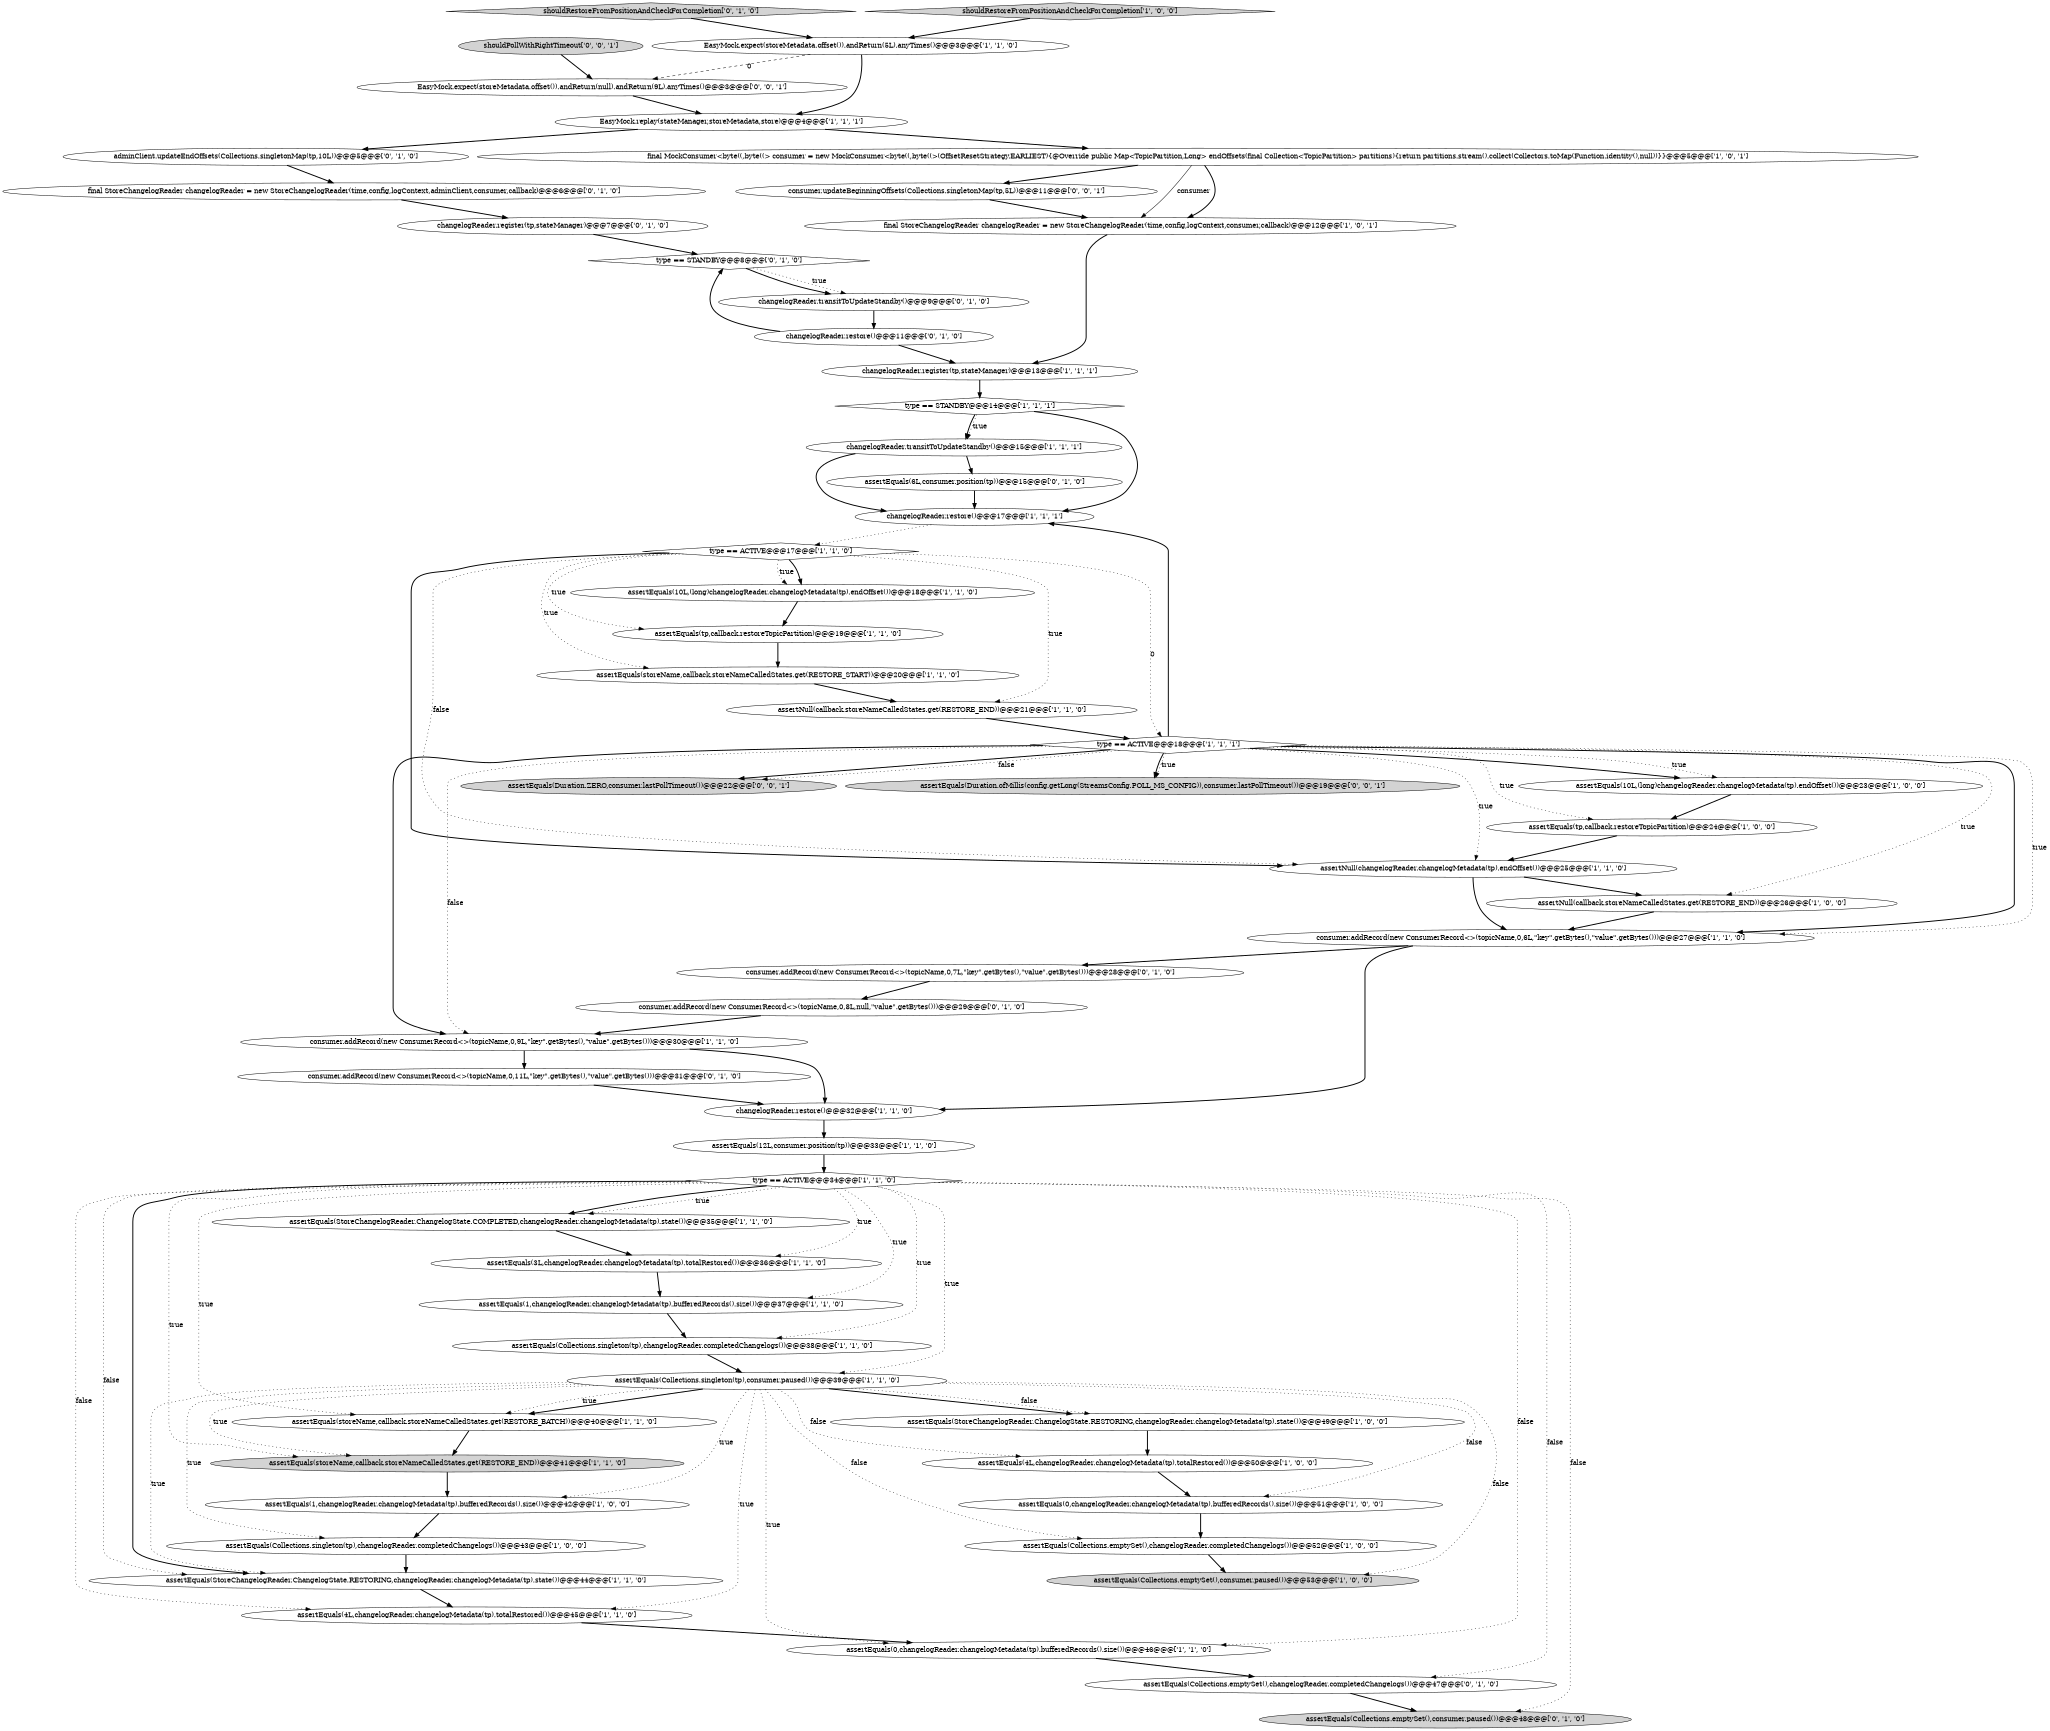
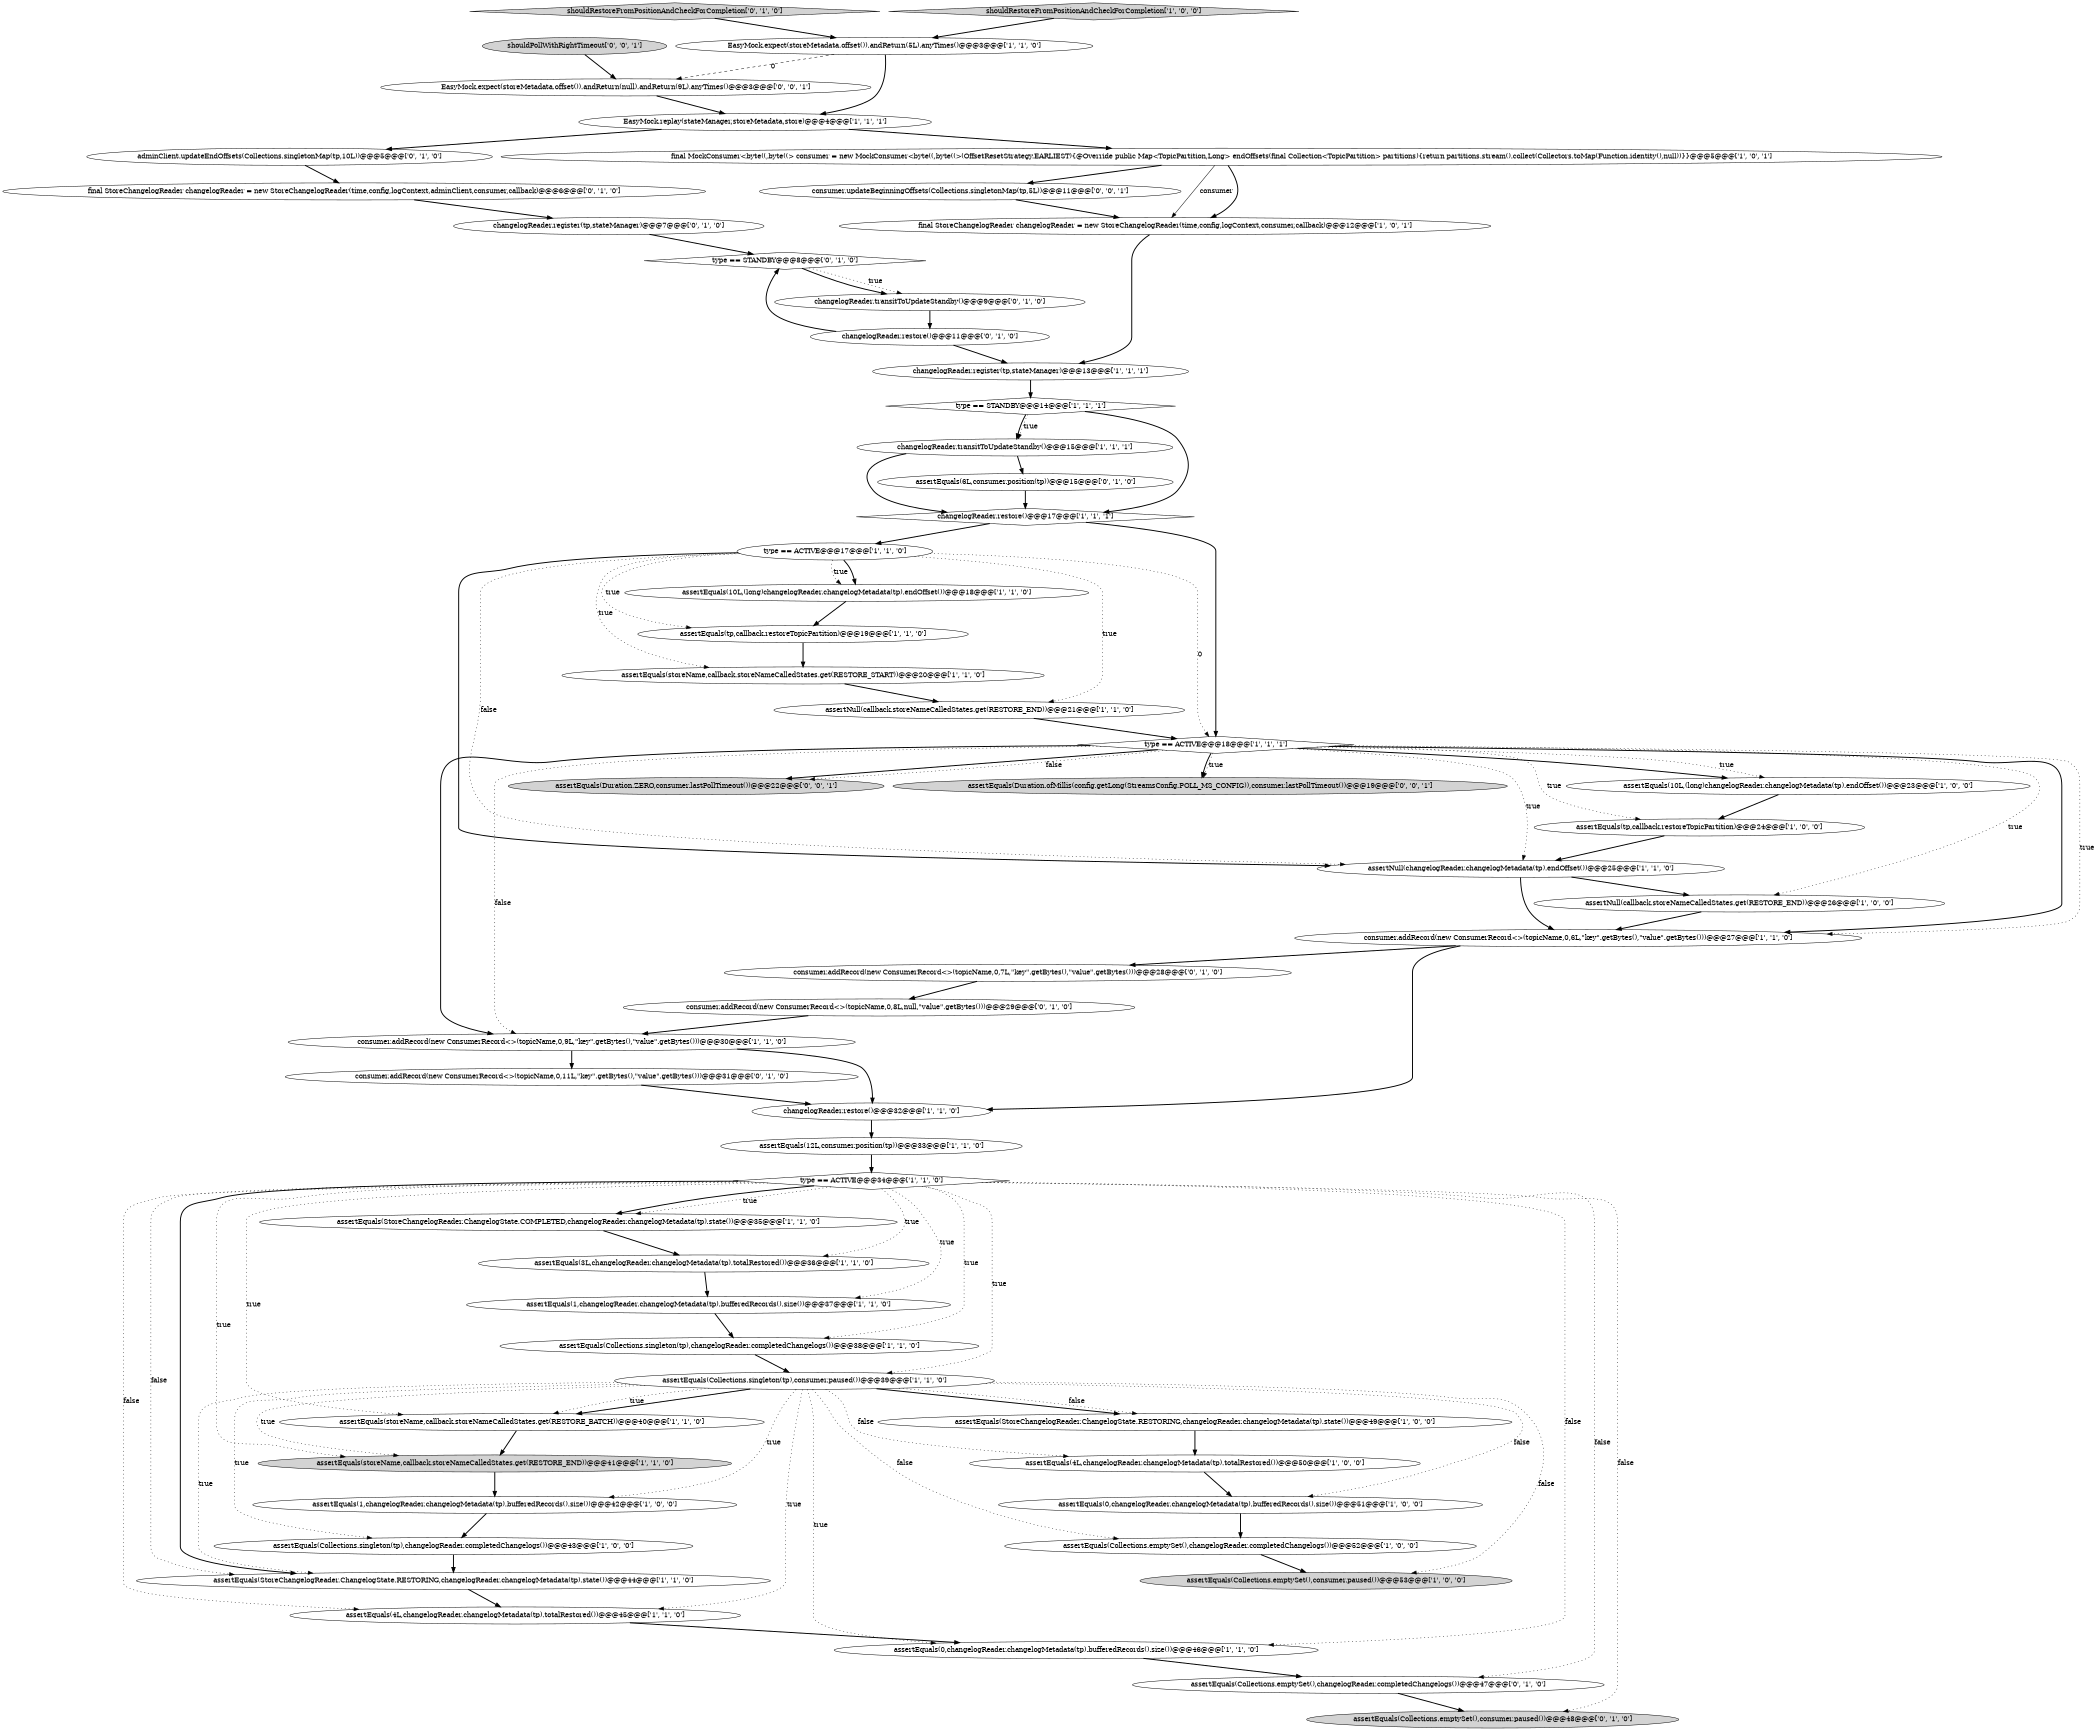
  digraph {
    node [fillcolor=white shape=ellipse style=filled]
    edge [style=bold]
    n1 [label="adminClient.updateEndOffsets(Collections.singletonMap(tp,10L))@@@5@@@['0', '1', '0']"]
    n2 [label="final StoreChangelogReader changelogReader = new StoreChangelogReader(time,config,logContext,adminClient,consumer,callback)@@@6@@@['0', '1', '0']"]
    n3 [label="changelogReader.register(tp,stateManager)@@@7@@@['0', '1', '0']"]
    n4 [label="assertEquals(Collections.singleton(tp),changelogReader.completedChangelogs())@@@43@@@['1', '0', '0']"]
    n5 [label="assertEquals(StoreChangelogReader.ChangelogState.RESTORING,changelogReader.changelogMetadata(tp).state())@@@44@@@['1', '1', '0']"]
    n6 [label="assertEquals(4L,changelogReader.changelogMetadata(tp).totalRestored())@@@45@@@['1', '1', '0']"]
    n7 [label="type == ACTIVE@@@18@@@['1', '1', '1']" shape=diamond]
    n8 [label="assertNull(changelogReader.changelogMetadata(tp).endOffset())@@@25@@@['1', '1', '0']"]
    n9 [label="consumer.addRecord(new ConsumerRecord<>(topicName,0,6L,\"key\".getBytes(),\"value\".getBytes()))@@@27@@@['1', '1', '0']"]
    n10 [fillcolor=lightgray label="assertEquals(Duration.ZERO,consumer.lastPollTimeout())@@@22@@@['0', '0', '1']"]
    n11 [fillcolor=lightgray label="assertEquals(Duration.ofMillis(config.getLong(StreamsConfig.POLL_MS_CONFIG)),consumer.lastPollTimeout())@@@19@@@['0', '0', '1']"]
    n12 [label="consumer.addRecord(new ConsumerRecord<>(topicName,0,9L,\"key\".getBytes(),\"value\".getBytes()))@@@30@@@['1', '1', '0']"]
    n13 [label="assertNull(callback.storeNameCalledStates.get(RESTORE_END))@@@26@@@['1', '0', '0']"]
    n14 [label="assertEquals(10L,(long)changelogReader.changelogMetadata(tp).endOffset())@@@23@@@['1', '0', '0']"]
    n15 [label="assertEquals(tp,callback.restoreTopicPartition)@@@24@@@['1', '0', '0']"]
    n16 [label="consumer.addRecord(new ConsumerRecord<>(topicName,0,7L,\"key\".getBytes(),\"value\".getBytes()))@@@28@@@['0', '1', '0']"]
    n17 [label="changelogReader.restore()@@@32@@@['1', '1', '0']"]
    n18 [label="consumer.addRecord(new ConsumerRecord<>(topicName,0,11L,\"key\".getBytes(),\"value\".getBytes()))@@@31@@@['0', '1', '0']"]
    n19 [label="changelogReader.transitToUpdateStandby()@@@15@@@['1', '1', '1']"]
-   n20 [label="changelogReader.restore()@@@17@@@['1', '1', '1']"]
+   n20 [label="changelogReader.restore()@@@17@@@['1', '1', '1']" shape=diamond]
    n21 [label="assertEquals(6L,consumer.position(tp))@@@15@@@['0', '1', '0']"]
-   n22 [label="type == ACTIVE@@@17@@@['1', '1', '0']" shape=diamond]
+   n22 [label="type == ACTIVE@@@17@@@['1', '1', '0']"]
    n23 [fillcolor=lightgray label="shouldPollWithRightTimeout['0', '0', '1']"]
    n24 [label="EasyMock.expect(storeMetadata.offset()).andReturn(null).andReturn(9L).anyTimes()@@@3@@@['0', '0', '1']"]
    n25 [label="EasyMock.replay(stateManager,storeMetadata,store)@@@4@@@['1', '1', '1']"]
    n26 [label="assertEquals(1,changelogReader.changelogMetadata(tp).bufferedRecords().size())@@@37@@@['1', '1', '0']"]
    n27 [label="assertEquals(Collections.singleton(tp),changelogReader.completedChangelogs())@@@38@@@['1', '1', '0']"]
    n28 [label="assertEquals(Collections.singleton(tp),consumer.paused())@@@39@@@['1', '1', '0']"]
    n29 [label="assertEquals(Collections.emptySet(),changelogReader.completedChangelogs())@@@52@@@['1', '0', '0']"]
    n30 [fillcolor=lightgray label="assertEquals(Collections.emptySet(),consumer.paused())@@@53@@@['1', '0', '0']"]
    n31 [label="assertEquals(3L,changelogReader.changelogMetadata(tp).totalRestored())@@@36@@@['1', '1', '0']"]
    n32 [label="consumer.addRecord(new ConsumerRecord<>(topicName,0,8L,null,\"value\".getBytes()))@@@29@@@['0', '1', '0']"]
    n33 [label="assertEquals(12L,consumer.position(tp))@@@33@@@['1', '1', '0']"]
    n34 [label="changelogReader.register(tp,stateManager)@@@13@@@['1', '1', '1']"]
    n35 [label="type == STANDBY@@@14@@@['1', '1', '1']" shape=diamond]
    n36 [label="assertEquals(0,changelogReader.changelogMetadata(tp).bufferedRecords().size())@@@46@@@['1', '1', '0']"]
    n37 [label="assertEquals(Collections.emptySet(),changelogReader.completedChangelogs())@@@47@@@['0', '1', '0']"]
    n38 [fillcolor=lightgray label="assertEquals(Collections.emptySet(),consumer.paused())@@@48@@@['0', '1', '0']"]
    n39 [label="final MockConsumer<byte((,byte((> consumer = new MockConsumer<byte((,byte((>(OffsetResetStrategy.EARLIEST){@Override public Map<TopicPartition,Long> endOffsets(final Collection<TopicPartition> partitions){return partitions.stream().collect(Collectors.toMap(Function.identity(),null))}}@@@5@@@['1', '0', '1']"]
    n40 [label="assertEquals(storeName,callback.storeNameCalledStates.get(RESTORE_BATCH))@@@40@@@['1', '1', '0']"]
    n41 [fillcolor=lightgray label="assertEquals(storeName,callback.storeNameCalledStates.get(RESTORE_END))@@@41@@@['1', '1', '0']"]
    n42 [label="assertEquals(1,changelogReader.changelogMetadata(tp).bufferedRecords().size())@@@42@@@['1', '0', '0']"]
    n43 [label="EasyMock.expect(storeMetadata.offset()).andReturn(5L).anyTimes()@@@3@@@['1', '1', '0']"]
    n44 [label="changelogReader.restore()@@@11@@@['0', '1', '0']"]
    n45 [label="type == STANDBY@@@8@@@['0', '1', '0']" shape=diamond]
    n46 [label="final StoreChangelogReader changelogReader = new StoreChangelogReader(time,config,logContext,consumer,callback)@@@12@@@['1', '0', '1']"]
    n47 [label="consumer.updateBeginningOffsets(Collections.singletonMap(tp,5L))@@@11@@@['0', '0', '1']"]
    n48 [fillcolor=lightgray label="shouldRestoreFromPositionAndCheckForCompletion['0', '1', '0']" shape=diamond]
    n49 [label="assertNull(callback.storeNameCalledStates.get(RESTORE_END))@@@21@@@['1', '1', '0']"]
    n50 [label="assertEquals(storeName,callback.storeNameCalledStates.get(RESTORE_START))@@@20@@@['1', '1', '0']"]
    n51 [label="assertEquals(10L,(long)changelogReader.changelogMetadata(tp).endOffset())@@@18@@@['1', '1', '0']"]
    n52 [label="assertEquals(tp,callback.restoreTopicPartition)@@@19@@@['1', '1', '0']"]
    n53 [label="assertEquals(4L,changelogReader.changelogMetadata(tp).totalRestored())@@@50@@@['1', '0', '0']"]
    n54 [label="assertEquals(0,changelogReader.changelogMetadata(tp).bufferedRecords().size())@@@51@@@['1', '0', '0']"]
    n55 [label="assertEquals(StoreChangelogReader.ChangelogState.RESTORING,changelogReader.changelogMetadata(tp).state())@@@49@@@['1', '0', '0']"]
    n56 [label="type == ACTIVE@@@34@@@['1', '1', '0']" shape=diamond]
    n57 [label="assertEquals(StoreChangelogReader.ChangelogState.COMPLETED,changelogReader.changelogMetadata(tp).state())@@@35@@@['1', '1', '0']"]
    n58 [label="changelogReader.transitToUpdateStandby()@@@9@@@['0', '1', '0']"]
    n59 [fillcolor=lightgray label="shouldRestoreFromPositionAndCheckForCompletion['1', '0', '0']" shape=diamond]
    n1 -> n2
    n2 -> n3
    n3 -> n45
    n4 -> n5
    n5 -> n6
    n6 -> n36
    n7 -> n8 [label=true style=dotted]
    n7 -> n9 [label=true style=dotted]
    n7 -> n9
    n7 -> n10
    n7 -> n10 [label=false style=dotted]
    n7 -> n11
    n7 -> n11 [label=true style=dotted]
    n7 -> n12 [label=false style=dotted]
    n7 -> n12
    n7 -> n13 [label=true style=dotted]
    n7 -> n14 [label=true style=dotted]
    n7 -> n14
    n7 -> n15 [label=true style=dotted]
    n8 -> n9
    n8 -> n13
    n9 -> n16
    n9 -> n17
    n12 -> n17
    n12 -> n18
    n13 -> n9
    n14 -> n15
    n15 -> n8
    n16 -> n32
    n17 -> n33
    n18 -> n17
    n19 -> n20
    n19 -> n21
-   n7 -> n20
-   n20 -> n22 [style=dotted]
+   n20 -> n7
+   n20 -> n22
    n21 -> n20
    n22 -> n7 [label=0 style=dotted]
    n22 -> n8 [label=false style=dotted]
    n22 -> n8
    n22 -> n49 [label=true style=dotted]
    n22 -> n50 [label=true style=dotted]
    n22 -> n51
    n22 -> n51 [label=true style=dotted]
    n22 -> n52 [label=true style=dotted]
    n23 -> n24
    n24 -> n25
    n25 -> n1
    n25 -> n39
    n26 -> n27
    n27 -> n28
    n28 -> n4 [label=true style=dotted]
    n28 -> n5 [label=true style=dotted]
    n28 -> n6 [label=true style=dotted]
    n28 -> n29 [label=false style=dotted]
    n28 -> n30 [label=false style=dotted]
    n28 -> n36 [label=true style=dotted]
    n28 -> n40
    n28 -> n40 [label=true style=dotted]
    n28 -> n41 [label=true style=dotted]
    n28 -> n42 [label=true style=dotted]
    n28 -> n53 [label=false style=dotted]
    n28 -> n54 [label=false style=dotted]
    n28 -> n55
    n28 -> n55 [label=false style=dotted]
    n29 -> n30
    n31 -> n26
    n32 -> n12
    n33 -> n56
    n34 -> n35
    n35 -> n19
    n35 -> n19 [label=true style=dotted]
    n35 -> n20
    n36 -> n37
    n37 -> n38
    n39 -> n46 [label=consumer style=solid]
    n39 -> n46
    n39 -> n47
    n40 -> n41
    n41 -> n42
    n42 -> n4
    n43 -> n24 [label=0 style=dashed]
    n43 -> n25
    n44 -> n34
    n44 -> n45
    n45 -> n58
    n45 -> n58 [label=true style=dotted]
    n46 -> n34
    n47 -> n46
    n48 -> n43
    n49 -> n7
    n50 -> n49
    n51 -> n52
    n52 -> n50
    n53 -> n54
    n54 -> n29
    n55 -> n53
    n56 -> n5 [label=false style=dotted]
    n56 -> n5
    n56 -> n6 [label=false style=dotted]
    n56 -> n26 [label=true style=dotted]
    n56 -> n27 [label=true style=dotted]
    n56 -> n28 [label=true style=dotted]
    n56 -> n31 [label=true style=dotted]
    n56 -> n36 [label=false style=dotted]
    n56 -> n37 [label=false style=dotted]
    n56 -> n38 [label=false style=dotted]
    n56 -> n40 [label=true style=dotted]
    n56 -> n41 [label=true style=dotted]
    n56 -> n57 [label=true style=dotted]
    n56 -> n57
    n57 -> n31
    n58 -> n44
    n59 -> n43
  }
